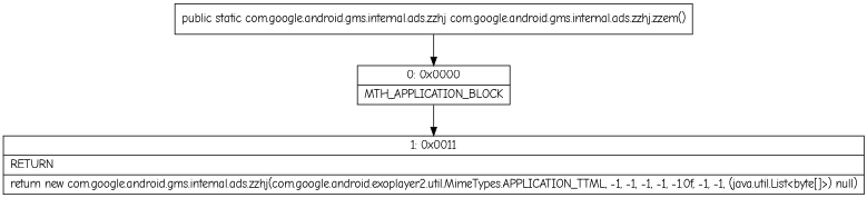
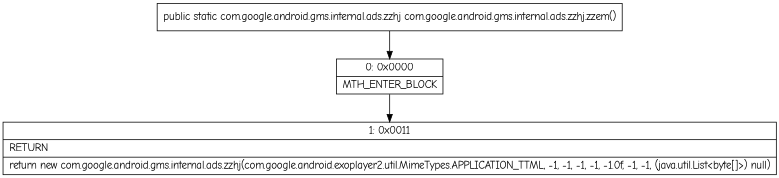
  digraph {
    fontname="Comic Neue"
    node [shape=record fontname="Comic Neue"]
    edge [fontname="Comic Neue"]
-   n1 [label="{0\:\ 0x0000|MTH_APPLICATION_BLOCK\l}"]
+   n1 [label="{0\:\ 0x0000|MTH_ENTER_BLOCK\l}"]
    n2 [label="{1\:\ 0x0011|RETURN\l|return new com.google.android.gms.internal.ads.zzhj(com.google.android.exoplayer2.util.MimeTypes.APPLICATION_TTML, \-1, \-1, \-1, \-1, \-1.0f, \-1, \-1, (java.util.List\<byte[]\>) null)\l}"]
    n3 [label="{public static com.google.android.gms.internal.ads.zzhj com.google.android.gms.internal.ads.zzhj.zzem() }"]
    n1 -> n2
    n3 -> n1
  }
